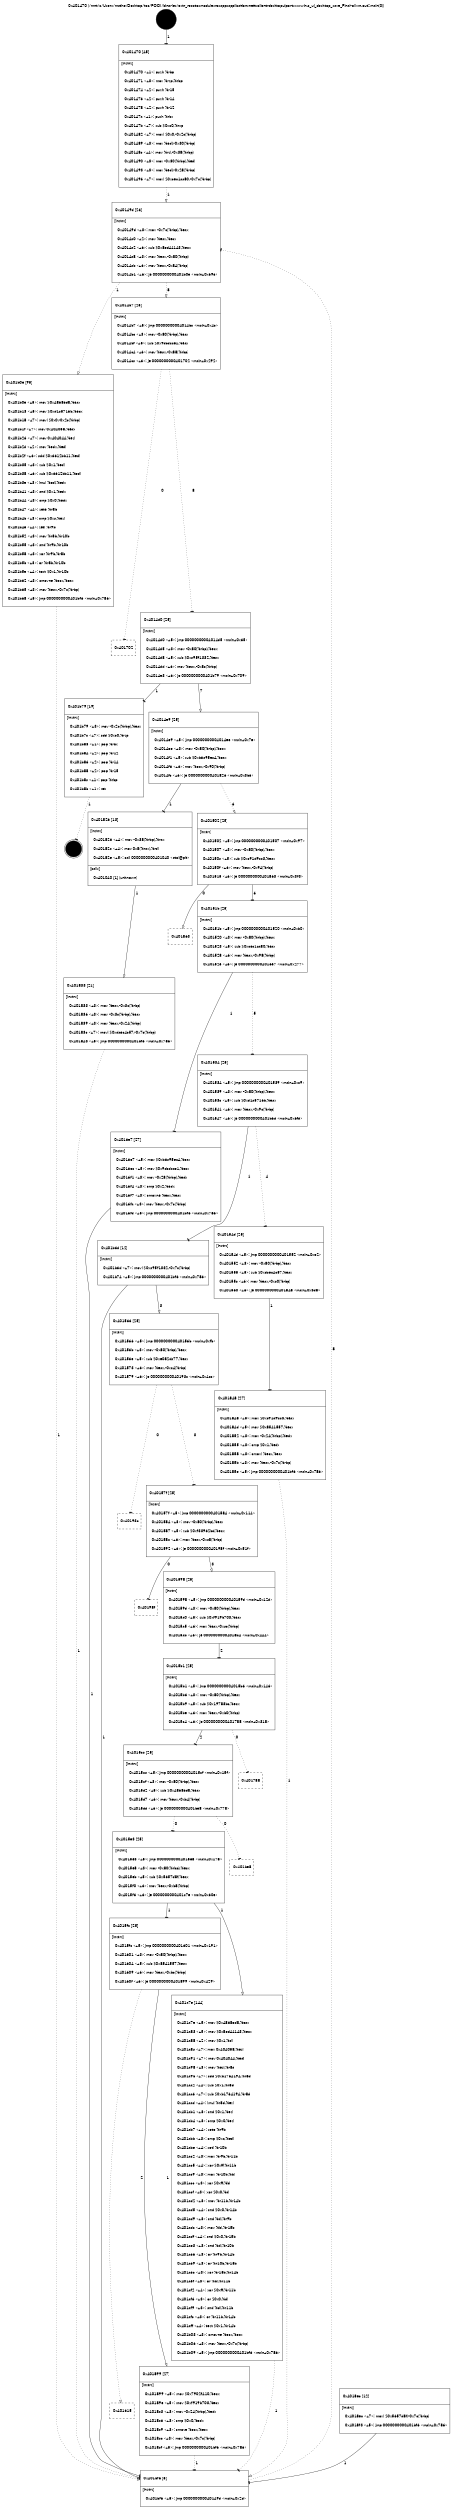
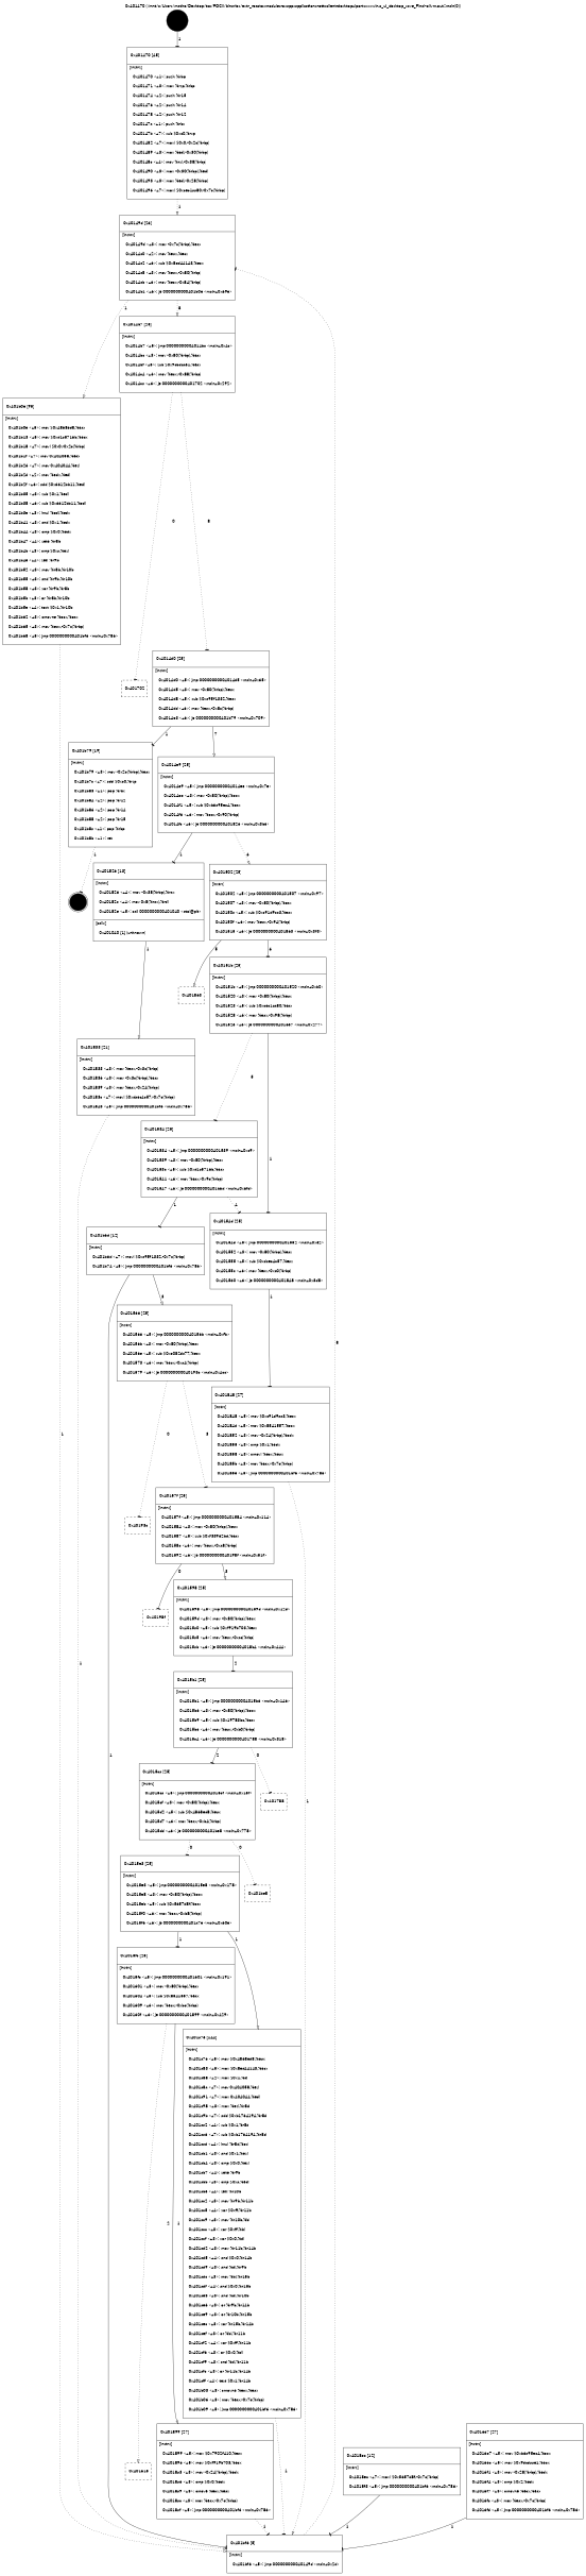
  digraph {
    fontname=Lato
    label="0x401470 (/mnt/c/Users/mathe/Desktop/tcc/POCII/binaries/extr_reactosmodulesrosappsapplicationsnettsclientrdesktopuiportsxxxwin.c_ui_desktop_save_Final-ollvm.out::main(0))"
    labelloc=t
    node [fontname=Lato shape=record]
    edge [arrowhead=tee fontname=Lato style=solid]
    Entry [fillcolor=black height=0.3 shape=circle style=filled width=0.3]
    n2 [label="{\n     0x401470 [45]\l\n     | [instrs]\l\n     &nbsp;&nbsp;0x401470 \<+1\>: push %rbp\l\n     &nbsp;&nbsp;0x401471 \<+3\>: mov %rsp,%rbp\l\n     &nbsp;&nbsp;0x401474 \<+2\>: push %r15\l\n     &nbsp;&nbsp;0x401476 \<+2\>: push %r14\l\n     &nbsp;&nbsp;0x401478 \<+2\>: push %r12\l\n     &nbsp;&nbsp;0x40147a \<+1\>: push %rbx\l\n     &nbsp;&nbsp;0x40147b \<+7\>: sub $0xc0,%rsp\l\n     &nbsp;&nbsp;0x401482 \<+7\>: movl $0x0,-0x2c(%rbp)\l\n     &nbsp;&nbsp;0x401489 \<+3\>: mov %edi,-0x30(%rbp)\l\n     &nbsp;&nbsp;0x40148c \<+4\>: mov %rsi,-0x38(%rbp)\l\n     &nbsp;&nbsp;0x401490 \<+3\>: mov -0x30(%rbp),%edi\l\n     &nbsp;&nbsp;0x401493 \<+3\>: mov %edi,-0x28(%rbp)\l\n     &nbsp;&nbsp;0x401496 \<+7\>: movl $0xcec1aa80,-0x7c(%rbp)\l\n  }"]
    n3 [label="{\n     0x40149d [26]\l\n     | [instrs]\l\n     &nbsp;&nbsp;0x40149d \<+3\>: mov -0x7c(%rbp),%eax\l\n     &nbsp;&nbsp;0x4014a0 \<+2\>: mov %eax,%ecx\l\n     &nbsp;&nbsp;0x4014a2 \<+6\>: sub $0x8ed44143,%ecx\l\n     &nbsp;&nbsp;0x4014a8 \<+3\>: mov %eax,-0x80(%rbp)\l\n     &nbsp;&nbsp;0x4014ab \<+6\>: mov %ecx,-0x84(%rbp)\l\n     &nbsp;&nbsp;0x4014b1 \<+6\>: je 0000000000401b0e \<main+0x69e\>\l\n  }"]
    n4 [label="{\n     0x401b0e [95]\l\n     | [instrs]\l\n     &nbsp;&nbsp;0x401b0e \<+5\>: mov $0x4868ed8,%eax\l\n     &nbsp;&nbsp;0x401b13 \<+5\>: mov $0xd1a5716b,%ecx\l\n     &nbsp;&nbsp;0x401b18 \<+7\>: movl $0x0,-0x2c(%rbp)\l\n     &nbsp;&nbsp;0x401b1f \<+7\>: mov 0x404058,%edx\l\n     &nbsp;&nbsp;0x401b26 \<+7\>: mov 0x404044,%esi\l\n     &nbsp;&nbsp;0x401b2d \<+2\>: mov %edx,%edi\l\n     &nbsp;&nbsp;0x401b2f \<+6\>: add $0x6612bb11,%edi\l\n     &nbsp;&nbsp;0x401b35 \<+3\>: sub $0x1,%edi\l\n     &nbsp;&nbsp;0x401b38 \<+6\>: sub $0x6612bb11,%edi\l\n     &nbsp;&nbsp;0x401b3e \<+3\>: imul %edi,%edx\l\n     &nbsp;&nbsp;0x401b41 \<+3\>: and $0x1,%edx\l\n     &nbsp;&nbsp;0x401b44 \<+3\>: cmp $0x0,%edx\l\n     &nbsp;&nbsp;0x401b47 \<+4\>: sete %r8b\l\n     &nbsp;&nbsp;0x401b4b \<+3\>: cmp $0xa,%esi\l\n     &nbsp;&nbsp;0x401b4e \<+4\>: setl %r9b\l\n     &nbsp;&nbsp;0x401b52 \<+3\>: mov %r8b,%r10b\l\n     &nbsp;&nbsp;0x401b55 \<+3\>: and %r9b,%r10b\l\n     &nbsp;&nbsp;0x401b58 \<+3\>: xor %r9b,%r8b\l\n     &nbsp;&nbsp;0x401b5b \<+3\>: or %r8b,%r10b\l\n     &nbsp;&nbsp;0x401b5e \<+4\>: test $0x1,%r10b\l\n     &nbsp;&nbsp;0x401b62 \<+3\>: cmovne %ecx,%eax\l\n     &nbsp;&nbsp;0x401b65 \<+3\>: mov %eax,-0x7c(%rbp)\l\n     &nbsp;&nbsp;0x401b68 \<+5\>: jmp 0000000000401bf6 \<main+0x786\>\l\n  }"]
    n5 [label="{\n     0x4014b7 [25]\l\n     | [instrs]\l\n     &nbsp;&nbsp;0x4014b7 \<+5\>: jmp 00000000004014bc \<main+0x4c\>\l\n     &nbsp;&nbsp;0x4014bc \<+3\>: mov -0x80(%rbp),%eax\l\n     &nbsp;&nbsp;0x4014bf \<+5\>: sub $0x9dcdaae1,%eax\l\n     &nbsp;&nbsp;0x4014c4 \<+6\>: mov %eax,-0x88(%rbp)\l\n     &nbsp;&nbsp;0x4014ca \<+6\>: je 0000000000401702 \<main+0x292\>\l\n  }"]
    n6 [label="{\n     0x401bf6 [5]\l\n     | [instrs]\l\n     &nbsp;&nbsp;0x401bf6 \<+5\>: jmp 000000000040149d \<main+0x2d\>\l\n  }"]
    n7 [label="{\n     0x401702\l\n  }" style=dashed]
    n8 [label="{\n     0x4014d0 [25]\l\n     | [instrs]\l\n     &nbsp;&nbsp;0x4014d0 \<+5\>: jmp 00000000004014d5 \<main+0x65\>\l\n     &nbsp;&nbsp;0x4014d5 \<+3\>: mov -0x80(%rbp),%eax\l\n     &nbsp;&nbsp;0x4014d8 \<+5\>: sub $0xa95f1332,%eax\l\n     &nbsp;&nbsp;0x4014dd \<+6\>: mov %eax,-0x8c(%rbp)\l\n     &nbsp;&nbsp;0x4014e3 \<+6\>: je 0000000000401b79 \<main+0x709\>\l\n  }"]
    n9 [label="{\n     0x401b79 [19]\l\n     | [instrs]\l\n     &nbsp;&nbsp;0x401b79 \<+3\>: mov -0x2c(%rbp),%eax\l\n     &nbsp;&nbsp;0x401b7c \<+7\>: add $0xc0,%rsp\l\n     &nbsp;&nbsp;0x401b83 \<+1\>: pop %rbx\l\n     &nbsp;&nbsp;0x401b84 \<+2\>: pop %r12\l\n     &nbsp;&nbsp;0x401b86 \<+2\>: pop %r14\l\n     &nbsp;&nbsp;0x401b88 \<+2\>: pop %r15\l\n     &nbsp;&nbsp;0x401b8a \<+1\>: pop %rbp\l\n     &nbsp;&nbsp;0x401b8b \<+1\>: ret\l\n  }"]
    n10 [label="{\n     0x4014e9 [25]\l\n     | [instrs]\l\n     &nbsp;&nbsp;0x4014e9 \<+5\>: jmp 00000000004014ee \<main+0x7e\>\l\n     &nbsp;&nbsp;0x4014ee \<+3\>: mov -0x80(%rbp),%eax\l\n     &nbsp;&nbsp;0x4014f1 \<+5\>: sub $0xb6a95ec4,%eax\l\n     &nbsp;&nbsp;0x4014f6 \<+6\>: mov %eax,-0x90(%rbp)\l\n     &nbsp;&nbsp;0x4014fc \<+6\>: je 0000000000401826 \<main+0x3b6\>\l\n  }"]
    Exit [fillcolor=black height=0.3 peripheries=2 shape=circle style=filled width=0.3]
    n12 [label="{\n     0x401826 [13]\l\n     | [instrs]\l\n     &nbsp;&nbsp;0x401826 \<+4\>: mov -0x38(%rbp),%rax\l\n     &nbsp;&nbsp;0x40182a \<+4\>: mov 0x8(%rax),%rdi\l\n     &nbsp;&nbsp;0x40182e \<+5\>: call 0000000000401040 \<atoi@plt\>\l\n     | [calls]\l\n     &nbsp;&nbsp;0x401040 \{1\} (unknown)\l\n  }"]
    n13 [label="{\n     0x401502 [25]\l\n     | [instrs]\l\n     &nbsp;&nbsp;0x401502 \<+5\>: jmp 0000000000401507 \<main+0x97\>\l\n     &nbsp;&nbsp;0x401507 \<+3\>: mov -0x80(%rbp),%eax\l\n     &nbsp;&nbsp;0x40150a \<+5\>: sub $0xc91d9aa3,%eax\l\n     &nbsp;&nbsp;0x40150f \<+6\>: mov %eax,-0x94(%rbp)\l\n     &nbsp;&nbsp;0x401515 \<+6\>: je 0000000000401863 \<main+0x3f3\>\l\n  }"]
    n14 [label="{\n     0x4018ec [12]\l\n     | [instrs]\l\n     &nbsp;&nbsp;0x4018ec \<+7\>: movl $0x5657d8f,-0x7c(%rbp)\l\n     &nbsp;&nbsp;0x4018f3 \<+5\>: jmp 0000000000401bf6 \<main+0x786\>\l\n  }"]
    n15 [label="{\n     0x401833 [21]\l\n     | [instrs]\l\n     &nbsp;&nbsp;0x401833 \<+3\>: mov %eax,-0x3c(%rbp)\l\n     &nbsp;&nbsp;0x401836 \<+3\>: mov -0x3c(%rbp),%eax\l\n     &nbsp;&nbsp;0x401839 \<+3\>: mov %eax,-0x24(%rbp)\l\n     &nbsp;&nbsp;0x40183c \<+7\>: movl $0xdaec4c57,-0x7c(%rbp)\l\n     &nbsp;&nbsp;0x401843 \<+5\>: jmp 0000000000401bf6 \<main+0x786\>\l\n  }"]
    n16 [label="{\n     0x401863\l\n  }" style=dashed]
    n17 [label="{\n     0x40151b [25]\l\n     | [instrs]\l\n     &nbsp;&nbsp;0x40151b \<+5\>: jmp 0000000000401520 \<main+0xb0\>\l\n     &nbsp;&nbsp;0x401520 \<+3\>: mov -0x80(%rbp),%eax\l\n     &nbsp;&nbsp;0x401523 \<+5\>: sub $0xcec1aa80,%eax\l\n     &nbsp;&nbsp;0x401528 \<+6\>: mov %eax,-0x98(%rbp)\l\n     &nbsp;&nbsp;0x40152e \<+6\>: je 00000000004016e7 \<main+0x277\>\l\n  }"]
    n18 [label="{\n     0x401615\l\n  }" style=dashed]
    n19 [label="{\n     0x4016e7 [27]\l\n     | [instrs]\l\n     &nbsp;&nbsp;0x4016e7 \<+5\>: mov $0xb6a95ec4,%eax\l\n     &nbsp;&nbsp;0x4016ec \<+5\>: mov $0x9dcdaae1,%ecx\l\n     &nbsp;&nbsp;0x4016f1 \<+3\>: mov -0x28(%rbp),%edx\l\n     &nbsp;&nbsp;0x4016f4 \<+3\>: cmp $0x2,%edx\l\n     &nbsp;&nbsp;0x4016f7 \<+3\>: cmovne %ecx,%eax\l\n     &nbsp;&nbsp;0x4016fa \<+3\>: mov %eax,-0x7c(%rbp)\l\n     &nbsp;&nbsp;0x4016fd \<+5\>: jmp 0000000000401bf6 \<main+0x786\>\l\n  }"]
    n20 [label="{\n     0x401534 [25]\l\n     | [instrs]\l\n     &nbsp;&nbsp;0x401534 \<+5\>: jmp 0000000000401539 \<main+0xc9\>\l\n     &nbsp;&nbsp;0x401539 \<+3\>: mov -0x80(%rbp),%eax\l\n     &nbsp;&nbsp;0x40153c \<+5\>: sub $0xd1a5716b,%eax\l\n     &nbsp;&nbsp;0x401541 \<+6\>: mov %eax,-0x9c(%rbp)\l\n     &nbsp;&nbsp;0x401547 \<+6\>: je 0000000000401b6d \<main+0x6fd\>\l\n  }"]
    n21 [label="{\n     0x401899 [27]\l\n     | [instrs]\l\n     &nbsp;&nbsp;0x401899 \<+5\>: mov $0x7902f410,%eax\l\n     &nbsp;&nbsp;0x40189e \<+5\>: mov $0xf919b703,%ecx\l\n     &nbsp;&nbsp;0x4018a3 \<+3\>: mov -0x24(%rbp),%edx\l\n     &nbsp;&nbsp;0x4018a6 \<+3\>: cmp $0x0,%edx\l\n     &nbsp;&nbsp;0x4018a9 \<+3\>: cmove %ecx,%eax\l\n     &nbsp;&nbsp;0x4018ac \<+3\>: mov %eax,-0x7c(%rbp)\l\n     &nbsp;&nbsp;0x4018af \<+5\>: jmp 0000000000401bf6 \<main+0x786\>\l\n  }"]
    n22 [label="{\n     0x401b6d [12]\l\n     | [instrs]\l\n     &nbsp;&nbsp;0x401b6d \<+7\>: movl $0xa95f1332,-0x7c(%rbp)\l\n     &nbsp;&nbsp;0x401b74 \<+5\>: jmp 0000000000401bf6 \<main+0x786\>\l\n  }"]
    n23 [label="{\n     0x40154d [25]\l\n     | [instrs]\l\n     &nbsp;&nbsp;0x40154d \<+5\>: jmp 0000000000401552 \<main+0xe2\>\l\n     &nbsp;&nbsp;0x401552 \<+3\>: mov -0x80(%rbp),%eax\l\n     &nbsp;&nbsp;0x401555 \<+5\>: sub $0xdaec4c57,%eax\l\n     &nbsp;&nbsp;0x40155a \<+6\>: mov %eax,-0xa0(%rbp)\l\n     &nbsp;&nbsp;0x401560 \<+6\>: je 0000000000401848 \<main+0x3d8\>\l\n  }"]
    n24 [label="{\n     0x4015fc [25]\l\n     | [instrs]\l\n     &nbsp;&nbsp;0x4015fc \<+5\>: jmp 0000000000401601 \<main+0x191\>\l\n     &nbsp;&nbsp;0x401601 \<+3\>: mov -0x80(%rbp),%eax\l\n     &nbsp;&nbsp;0x401604 \<+5\>: sub $0x8541557,%eax\l\n     &nbsp;&nbsp;0x401609 \<+6\>: mov %eax,-0xbc(%rbp)\l\n     &nbsp;&nbsp;0x40160f \<+6\>: je 0000000000401899 \<main+0x429\>\l\n  }"]
    n25 [label="{\n     0x401566 [25]\l\n     | [instrs]\l\n     &nbsp;&nbsp;0x401566 \<+5\>: jmp 000000000040156b \<main+0xfb\>\l\n     &nbsp;&nbsp;0x40156b \<+3\>: mov -0x80(%rbp),%eax\l\n     &nbsp;&nbsp;0x40156e \<+5\>: sub $0xe082da77,%eax\l\n     &nbsp;&nbsp;0x401573 \<+6\>: mov %eax,-0xa4(%rbp)\l\n     &nbsp;&nbsp;0x401579 \<+6\>: je 000000000040193c \<main+0x4cc\>\l\n  }"]
    n26 [label="{\n     0x401848 [27]\l\n     | [instrs]\l\n     &nbsp;&nbsp;0x401848 \<+5\>: mov $0xc91d9aa3,%eax\l\n     &nbsp;&nbsp;0x40184d \<+5\>: mov $0x8541557,%ecx\l\n     &nbsp;&nbsp;0x401852 \<+3\>: mov -0x24(%rbp),%edx\l\n     &nbsp;&nbsp;0x401855 \<+3\>: cmp $0x1,%edx\l\n     &nbsp;&nbsp;0x401858 \<+3\>: cmovl %ecx,%eax\l\n     &nbsp;&nbsp;0x40185b \<+3\>: mov %eax,-0x7c(%rbp)\l\n     &nbsp;&nbsp;0x40185e \<+5\>: jmp 0000000000401bf6 \<main+0x786\>\l\n  }"]
    n27 [label="{\n     0x401a7e [144]\l\n     | [instrs]\l\n     &nbsp;&nbsp;0x401a7e \<+5\>: mov $0x4868ed8,%eax\l\n     &nbsp;&nbsp;0x401a83 \<+5\>: mov $0x8ed44143,%ecx\l\n     &nbsp;&nbsp;0x401a88 \<+2\>: mov $0x1,%dl\l\n     &nbsp;&nbsp;0x401a8a \<+7\>: mov 0x404058,%esi\l\n     &nbsp;&nbsp;0x401a91 \<+7\>: mov 0x404044,%edi\l\n     &nbsp;&nbsp;0x401a98 \<+3\>: mov %esi,%r8d\l\n     &nbsp;&nbsp;0x401a9b \<+7\>: add $0xb1764194,%r8d\l\n     &nbsp;&nbsp;0x401aa2 \<+4\>: sub $0x1,%r8d\l\n     &nbsp;&nbsp;0x401aa6 \<+7\>: sub $0xb1764194,%r8d\l\n     &nbsp;&nbsp;0x401aad \<+4\>: imul %r8d,%esi\l\n     &nbsp;&nbsp;0x401ab1 \<+3\>: and $0x1,%esi\l\n     &nbsp;&nbsp;0x401ab4 \<+3\>: cmp $0x0,%esi\l\n     &nbsp;&nbsp;0x401ab7 \<+4\>: sete %r9b\l\n     &nbsp;&nbsp;0x401abb \<+3\>: cmp $0xa,%edi\l\n     &nbsp;&nbsp;0x401abe \<+4\>: setl %r10b\l\n     &nbsp;&nbsp;0x401ac2 \<+3\>: mov %r9b,%r11b\l\n     &nbsp;&nbsp;0x401ac5 \<+4\>: xor $0xff,%r11b\l\n     &nbsp;&nbsp;0x401ac9 \<+3\>: mov %r10b,%bl\l\n     &nbsp;&nbsp;0x401acc \<+3\>: xor $0xff,%bl\l\n     &nbsp;&nbsp;0x401acf \<+3\>: xor $0x0,%dl\l\n     &nbsp;&nbsp;0x401ad2 \<+3\>: mov %r11b,%r14b\l\n     &nbsp;&nbsp;0x401ad5 \<+4\>: and $0x0,%r14b\l\n     &nbsp;&nbsp;0x401ad9 \<+3\>: and %dl,%r9b\l\n     &nbsp;&nbsp;0x401adc \<+3\>: mov %bl,%r15b\l\n     &nbsp;&nbsp;0x401adf \<+4\>: and $0x0,%r15b\l\n     &nbsp;&nbsp;0x401ae3 \<+3\>: and %dl,%r10b\l\n     &nbsp;&nbsp;0x401ae6 \<+3\>: or %r9b,%r14b\l\n     &nbsp;&nbsp;0x401ae9 \<+3\>: or %r10b,%r15b\l\n     &nbsp;&nbsp;0x401aec \<+3\>: xor %r15b,%r14b\l\n     &nbsp;&nbsp;0x401aef \<+3\>: or %bl,%r11b\l\n     &nbsp;&nbsp;0x401af2 \<+4\>: xor $0xff,%r11b\l\n     &nbsp;&nbsp;0x401af6 \<+3\>: or $0x0,%dl\l\n     &nbsp;&nbsp;0x401af9 \<+3\>: and %dl,%r11b\l\n     &nbsp;&nbsp;0x401afc \<+3\>: or %r11b,%r14b\l\n     &nbsp;&nbsp;0x401aff \<+4\>: test $0x1,%r14b\l\n     &nbsp;&nbsp;0x401b03 \<+3\>: cmovne %ecx,%eax\l\n     &nbsp;&nbsp;0x401b06 \<+3\>: mov %eax,-0x7c(%rbp)\l\n     &nbsp;&nbsp;0x401b09 \<+5\>: jmp 0000000000401bf6 \<main+0x786\>\l\n  }"]
    n28 [label="{\n     0x40193c\l\n  }" style=dashed]
    n29 [label="{\n     0x40157f [25]\l\n     | [instrs]\l\n     &nbsp;&nbsp;0x40157f \<+5\>: jmp 0000000000401584 \<main+0x114\>\l\n     &nbsp;&nbsp;0x401584 \<+3\>: mov -0x80(%rbp),%eax\l\n     &nbsp;&nbsp;0x401587 \<+5\>: sub $0xf33962bd,%eax\l\n     &nbsp;&nbsp;0x40158c \<+6\>: mov %eax,-0xa8(%rbp)\l\n     &nbsp;&nbsp;0x401592 \<+6\>: je 000000000040198f \<main+0x51f\>\l\n  }"]
    n30 [label="{\n     0x4015e3 [25]\l\n     | [instrs]\l\n     &nbsp;&nbsp;0x4015e3 \<+5\>: jmp 00000000004015e8 \<main+0x178\>\l\n     &nbsp;&nbsp;0x4015e8 \<+3\>: mov -0x80(%rbp),%eax\l\n     &nbsp;&nbsp;0x4015eb \<+5\>: sub $0x5657d8f,%eax\l\n     &nbsp;&nbsp;0x4015f0 \<+6\>: mov %eax,-0xb8(%rbp)\l\n     &nbsp;&nbsp;0x4015f6 \<+6\>: je 0000000000401a7e \<main+0x60e\>\l\n  }"]
    n31 [label="{\n     0x40198f\l\n  }" style=dashed]
    n32 [label="{\n     0x401598 [25]\l\n     | [instrs]\l\n     &nbsp;&nbsp;0x401598 \<+5\>: jmp 000000000040159d \<main+0x12d\>\l\n     &nbsp;&nbsp;0x40159d \<+3\>: mov -0x80(%rbp),%eax\l\n     &nbsp;&nbsp;0x4015a0 \<+5\>: sub $0xf919b703,%eax\l\n     &nbsp;&nbsp;0x4015a5 \<+6\>: mov %eax,-0xac(%rbp)\l\n     &nbsp;&nbsp;0x4015ab \<+6\>: je 00000000004018b4 \<main+0x444\>\l\n  }"]
    n33 [label="{\n     0x401be8\l\n  }" style=dashed]
    n34 [label="{\n     0x4015b1 [25]\l\n     | [instrs]\l\n     &nbsp;&nbsp;0x4015b1 \<+5\>: jmp 00000000004015b6 \<main+0x146\>\l\n     &nbsp;&nbsp;0x4015b6 \<+3\>: mov -0x80(%rbp),%eax\l\n     &nbsp;&nbsp;0x4015b9 \<+5\>: sub $0x19783bc,%eax\l\n     &nbsp;&nbsp;0x4015be \<+6\>: mov %eax,-0xb0(%rbp)\l\n     &nbsp;&nbsp;0x4015c4 \<+6\>: je 0000000000401788 \<main+0x318\>\l\n  }"]
    n35 [label="{\n     0x4015ca [25]\l\n     | [instrs]\l\n     &nbsp;&nbsp;0x4015ca \<+5\>: jmp 00000000004015cf \<main+0x15f\>\l\n     &nbsp;&nbsp;0x4015cf \<+3\>: mov -0x80(%rbp),%eax\l\n     &nbsp;&nbsp;0x4015d2 \<+5\>: sub $0x4868ed8,%eax\l\n     &nbsp;&nbsp;0x4015d7 \<+6\>: mov %eax,-0xb4(%rbp)\l\n     &nbsp;&nbsp;0x4015dd \<+6\>: je 0000000000401be8 \<main+0x778\>\l\n  }"]
    n36 [label="{\n     0x401788\l\n  }" style=dashed]
    Entry -> n2 [label=" 1"]
    n2 -> n3 [arrowhead=onormal label=" 1" style=dotted]
    n3 -> n4 [arrowhead=onormal label=" 1" style=dotted]
    n3 -> n5 [arrowhead=onormal label=" 8" style=dotted]
    n4 -> n6 [arrowhead=onormal label=" 1" style=dotted]
    n5 -> n7 [label=" 0" style=dotted]
    n5 -> n8 [label=" 8" style=dotted]
    n6 -> n3 [label=" 8" style=dotted]
    n8 -> n9 [label=" 1"]
    n8 -> n10 [arrowhead=onormal label=" 7"]
    n9 -> Exit [label=" 1" style=dotted]
    n10 -> n12 [label=" 1"]
    n10 -> n13 [arrowhead=onormal label=" 6" style=dotted]
    n12 -> n15 [arrowhead=onormal label=" 1"]
-   n13 -> n16 [arrowhead=onormal label=" 0"]
+   n13 -> n16 [arrowhead=onormal label=" 5"]
    n13 -> n17 [label=" 6"]
    n14 -> n6 [label=" 1"]
    n15 -> n6 [arrowhead=onormal label=" 1" style=dotted]
-   n17 -> n19 [label=" 1"]
+   n17 -> n23 [label=" 1"]
    n17 -> n20 [label=" 5" style=dotted]
    n19 -> n6 [label=" 1"]
    n20 -> n22 [label=" 1"]
    n20 -> n23 [label=" 4" style=dotted]
    n21 -> n6 [label=" 1" style=dotted]
    n22 -> n6 [label=" 1"]
    n22 -> n25 [arrowhead=onormal label=" 3"]
    n23 -> n26 [label=" 1"]
    n24 -> n18 [arrowhead=onormal label=" 2" style=dotted]
    n24 -> n21 [arrowhead=onormal label=" 1"]
    n25 -> n28 [label=" 0" style=dotted]
    n25 -> n29 [label=" 3" style=dotted]
    n26 -> n6 [arrowhead=onormal label=" 1" style=dotted]
    n27 -> n6 [label=" 1" style=dotted]
    n29 -> n31 [label=" 0"]
    n29 -> n32 [arrowhead=onormal label=" 3"]
    n30 -> n24 [label=" 1"]
    n30 -> n27 [arrowhead=onormal label=" 1"]
    n32 -> n34 [label=" 2"]
    n34 -> n35 [label=" 2"]
    n34 -> n36 [label=" 0" style=dotted]
    n35 -> n30 [label=" 0" style=dotted]
    n35 -> n33 [label=" 0" style=dotted]
  }
